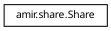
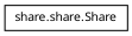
  digraph {
    rankdir=LR
-   n1 [color=black fillcolor=white fontname="FreeSans.ttf" fontsize=10 height=0.2 label="amir.share.Share" shape=record style=filled width=0.4]
+   n1 [color=black fillcolor=white fontname="FreeSans.ttf" fontsize=10 height=0.2 label="share.share.Share" shape=record style=filled width=0.4]
  }
